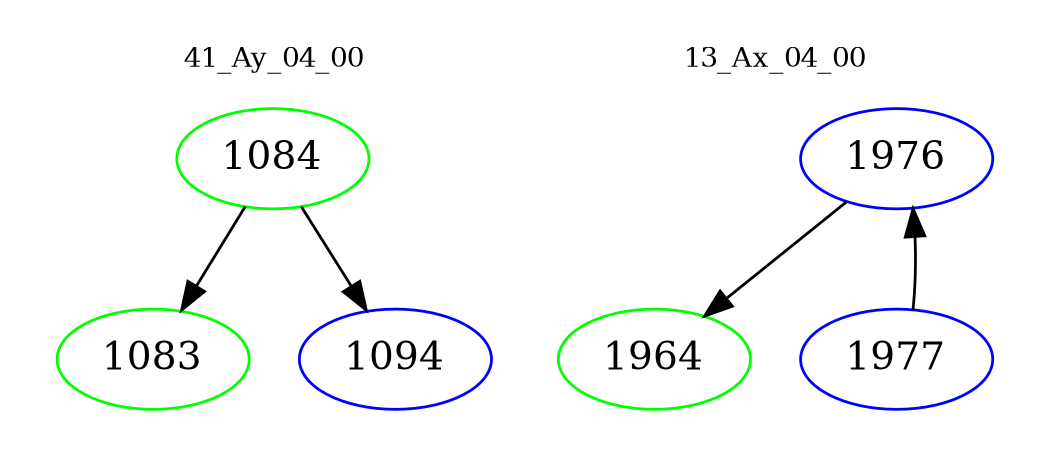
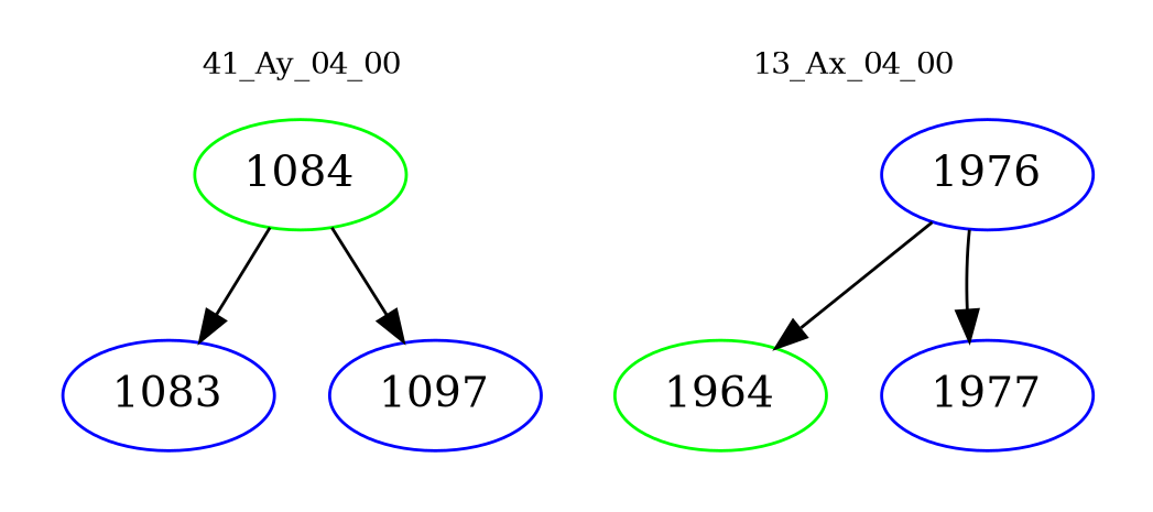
  digraph {
    node [color=green]
    edge [color=black]
    n1 [label=1084]
-   n2 [label=1083]
-   n3 [color=blue label=1094]
+   n2 [color=blue label=1083]
+   n3 [color=blue label=1097]
    n4 [color=blue label=1976]
    n5 [label=1964]
    n6 [color=blue label=1977]
    subgraph cluster_1 {
      color=white
      fontsize=10
      label="41_Ay_04_00"
      n1
      n2
      n3
    }
    subgraph cluster_2 {
      color=white
      fontsize=10
      label="13_Ax_04_00"
      n4
      n5
      n6
    }
    n1 -> n2
    n1 -> n3
    n4 -> n5
-   n6 -> n4
+   n4 -> n6
  }
